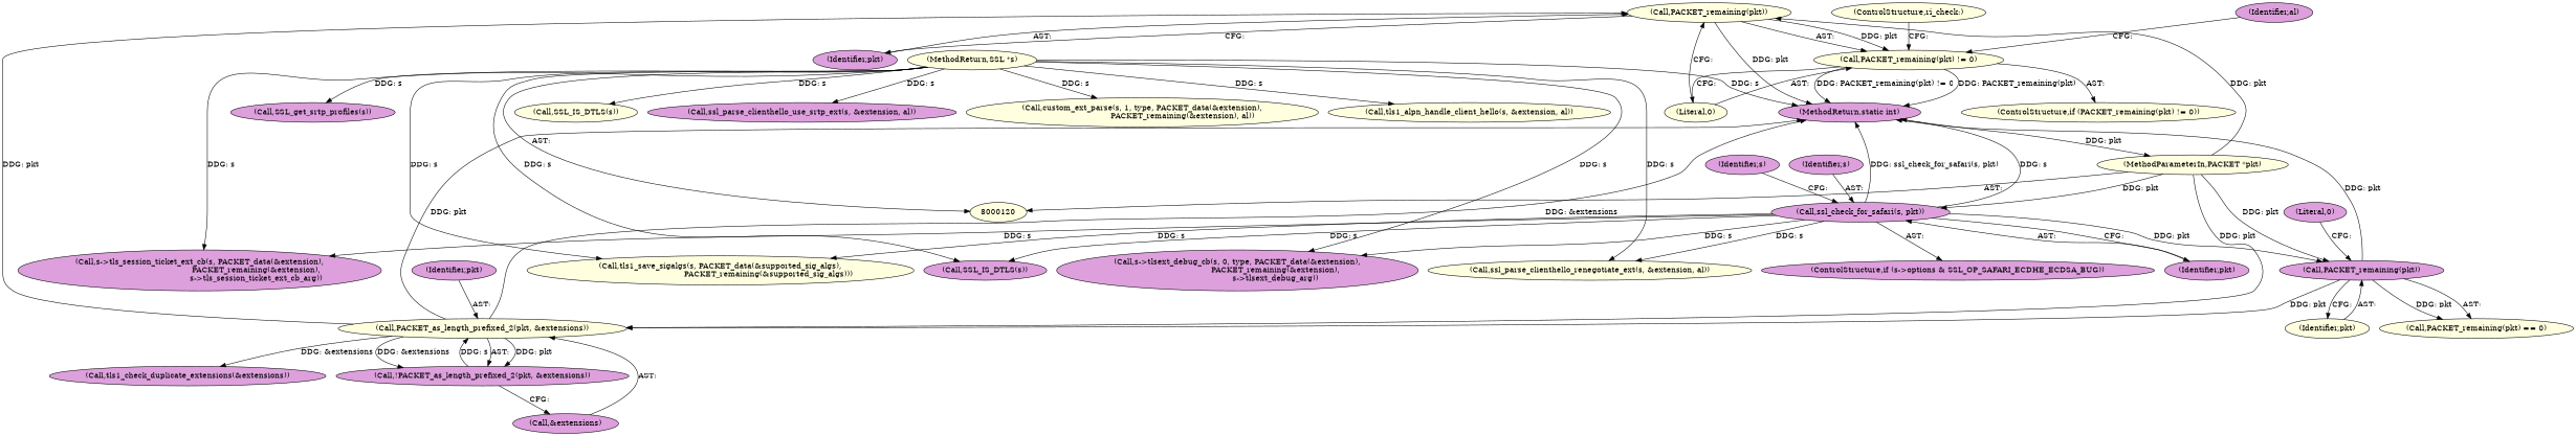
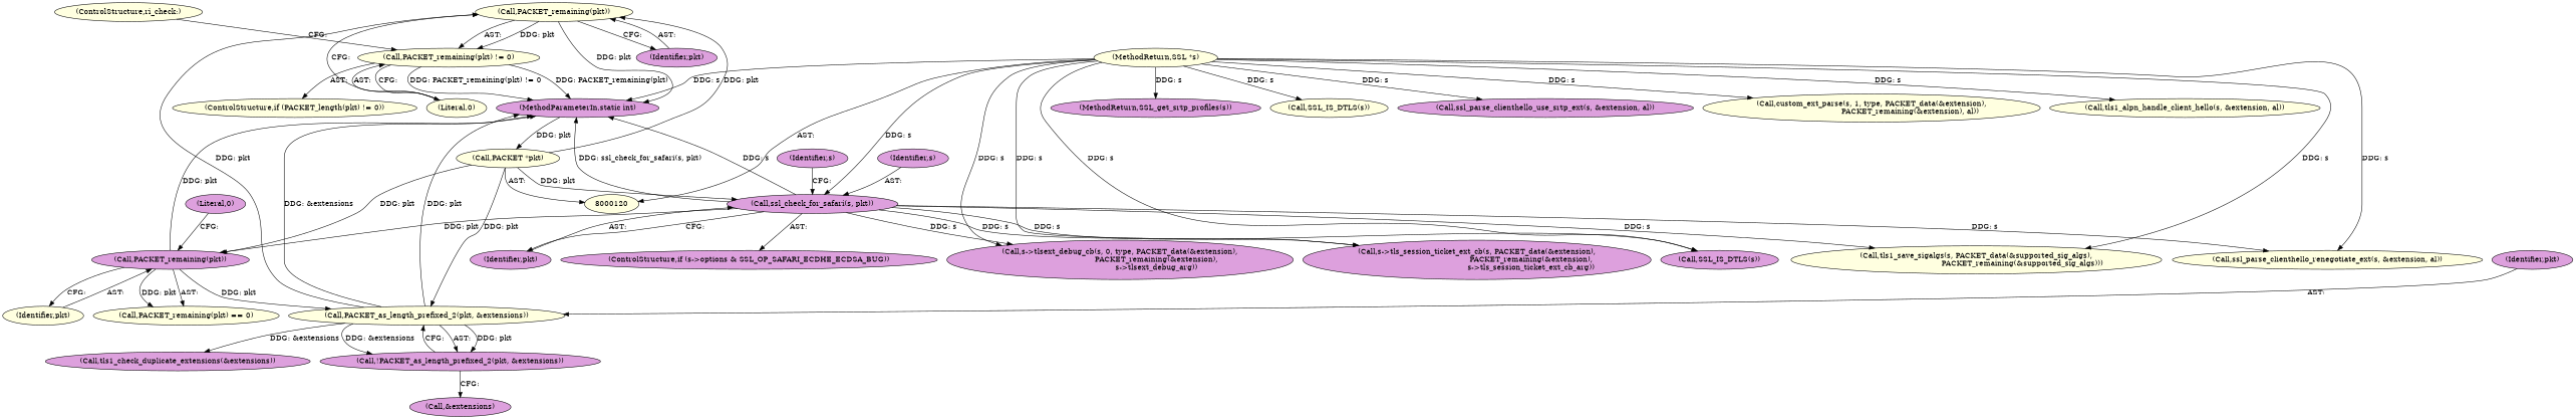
  digraph {
    node [fillcolor=plum style=filled]
    n1 [fillcolor=lightyellow label="(Call,PACKET_remaining(pkt))"]
    n2 [fillcolor=lightyellow label="(Call,PACKET_remaining(pkt) != 0)"]
-   n3 [label="(MethodReturn,static int)"]
+   n3 [label="(MethodParameterIn,static int)"]
    n4 [label="(Identifier,pkt)"]
    n5 [fillcolor=lightyellow label="(Literal,0)"]
-   n6 [fillcolor=lightyellow label="(ControlStructure,if (PACKET_remaining(pkt) != 0))"]
-   n7 [fillcolor=lightyellow label="(MethodParameterIn,PACKET *pkt)"]
+   n6 [fillcolor=lightyellow label="(ControlStructure,if (PACKET_length(pkt) != 0))"]
+   n7 [fillcolor=lightyellow label="(Call,PACKET *pkt)"]
    n8 [fillcolor=lightyellow label="(Call,PACKET_as_length_prefixed_2(pkt, &extensions))"]
    n9 [label="(Call,tls1_check_duplicate_extensions(&extensions))"]
    n10 [label="(Call,!PACKET_as_length_prefixed_2(pkt, &extensions))"]
    n11 [label="(Call,&extensions)"]
    n12 [label="(Call,PACKET_remaining(pkt))"]
    n13 [fillcolor=lightyellow label="(Identifier,pkt)"]
    n14 [fillcolor=lightyellow label="(Call,PACKET_remaining(pkt) == 0)"]
    n15 [label="(Call,ssl_check_for_safari(s, pkt))"]
    n16 [label="(Call,s->tls_session_ticket_ext_cb(s, PACKET_data(&extension),\n                                              PACKET_remaining(&extension),\n                                              s->tls_session_ticket_ext_cb_arg))"]
    n17 [label="(ControlStructure,if (s->options & SSL_OP_SAFARI_ECDHE_ECDSA_BUG))"]
    n18 [label="(Call,s->tlsext_debug_cb(s, 0, type, PACKET_data(&extension),\n                               PACKET_remaining(&extension),\n                               s->tlsext_debug_arg))"]
    n19 [label="(Call,SSL_IS_DTLS(s))"]
    n20 [label="(Identifier,pkt)"]
    n21 [fillcolor=lightyellow label="(Call,ssl_parse_clienthello_renegotiate_ext(s, &extension, al))"]
    n22 [fillcolor=lightyellow label="(Call,tls1_save_sigalgs(s, PACKET_data(&supported_sig_algs),\n                                       PACKET_remaining(&supported_sig_algs)))"]
    n23 [fillcolor=lightyellow label="(MethodReturn,SSL *s)"]
-   n24 [label="(Call,SSL_get_srtp_profiles(s))"]
+   n24 [label="(MethodReturn,SSL_get_srtp_profiles(s))"]
    n25 [fillcolor=lightyellow label="(Call,SSL_IS_DTLS(s))"]
    n26 [label="(Call,ssl_parse_clienthello_use_srtp_ext(s, &extension, al))"]
    n27 [fillcolor=lightyellow label="(Call,custom_ext_parse(s, 1, type, PACKET_data(&extension),\n                                 PACKET_remaining(&extension), al))"]
    n28 [fillcolor=lightyellow label="(Call,tls1_alpn_handle_client_hello(s, &extension, al))"]
    n29 [fillcolor=lightyellow label=8000120]
    n30 [fillcolor=lightyellow label="(ControlStructure,ri_check:)"]
-   n31 [label="(Identifier,al)"]
    n32 [label="(Literal,0)"]
    n33 [label="(Identifier,s)"]
    n34 [label="(Identifier,s)"]
    n35 [label="(Identifier,pkt)"]
    n1 -> n2 [label="AST: "]
    n1 -> n2 [label="DDG: pkt"]
    n1 -> n3 [label="DDG: pkt"]
    n1 -> n4 [label="CFG: "]
    n2 -> n3 [label="DDG: PACKET_remaining(pkt)"]
    n2 -> n3 [label="DDG: PACKET_remaining(pkt) != 0"]
    n2 -> n5 [label="CFG: "]
    n2 -> n6 [label="AST: "]
    n3 -> n7 [label="DDG: pkt"]
    n4 -> n1 [label="AST: "]
    n5 -> n1 [label="CFG: "]
    n5 -> n2 [label="AST: "]
    n7 -> n1 [label="DDG: pkt"]
    n7 -> n8 [label="DDG: pkt"]
    n7 -> n12 [label="DDG: pkt"]
    n7 -> n15 [label="DDG: pkt"]
    n7 -> n29 [label="AST: "]
    n8 -> n1 [label="DDG: pkt"]
    n8 -> n3 [label="DDG: &extensions"]
    n8 -> n3 [label="DDG: pkt"]
    n8 -> n9 [label="DDG: &extensions"]
    n8 -> n10 [label="AST: "]
    n8 -> n10 [label="DDG: pkt"]
    n8 -> n10 [label="DDG: &extensions"]
-   n10 -> n8 [label="DDG: s"]
+   n10 -> n8 [label="CFG: "]
    n10 -> n11 [label="CFG: "]
-   n11 -> n8 [label="AST: "]
    n12 -> n3 [label="DDG: pkt"]
    n12 -> n8 [label="DDG: pkt"]
    n12 -> n13 [label="CFG: "]
    n12 -> n14 [label="AST: "]
    n12 -> n14 [label="DDG: pkt"]
    n13 -> n12 [label="AST: "]
    n15 -> n3 [label="DDG: s"]
    n15 -> n3 [label="DDG: ssl_check_for_safari(s, pkt)"]
    n15 -> n12 [label="DDG: pkt"]
    n15 -> n16 [label="DDG: s"]
    n15 -> n17 [label="AST: "]
    n15 -> n18 [label="DDG: s"]
    n15 -> n19 [label="DDG: s"]
    n15 -> n20 [label="CFG: "]
    n15 -> n21 [label="DDG: s"]
    n15 -> n22 [label="DDG: s"]
    n20 -> n15 [label="AST: "]
    n23 -> n3 [label="DDG: s"]
+   n23 -> n15 [label="DDG: s"]
    n23 -> n16 [label="DDG: s"]
    n23 -> n18 [label="DDG: s"]
    n23 -> n19 [label="DDG: s"]
    n23 -> n21 [label="DDG: s"]
    n23 -> n22 [label="DDG: s"]
    n23 -> n24 [label="DDG: s"]
    n23 -> n25 [label="DDG: s"]
    n23 -> n26 [label="DDG: s"]
    n23 -> n27 [label="DDG: s"]
    n23 -> n28 [label="DDG: s"]
    n23 -> n29 [label="AST: "]
    n30 -> n2 [label="CFG: "]
-   n31 -> n2 [label="CFG: "]
    n32 -> n12 [label="CFG: "]
    n33 -> n15 [label="CFG: "]
    n34 -> n15 [label="AST: "]
    n35 -> n8 [label="AST: "]
  }
